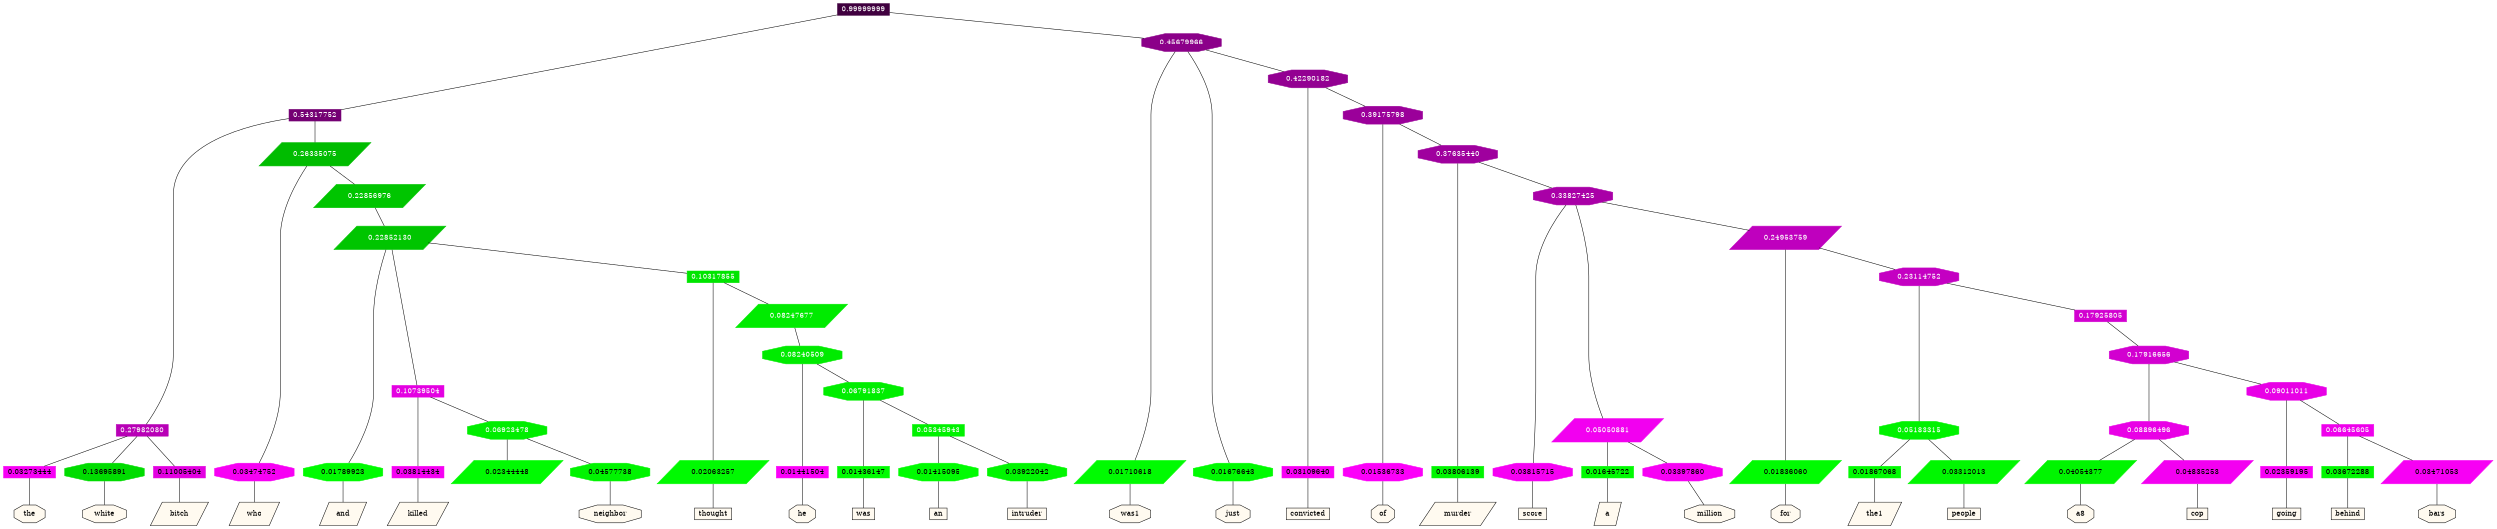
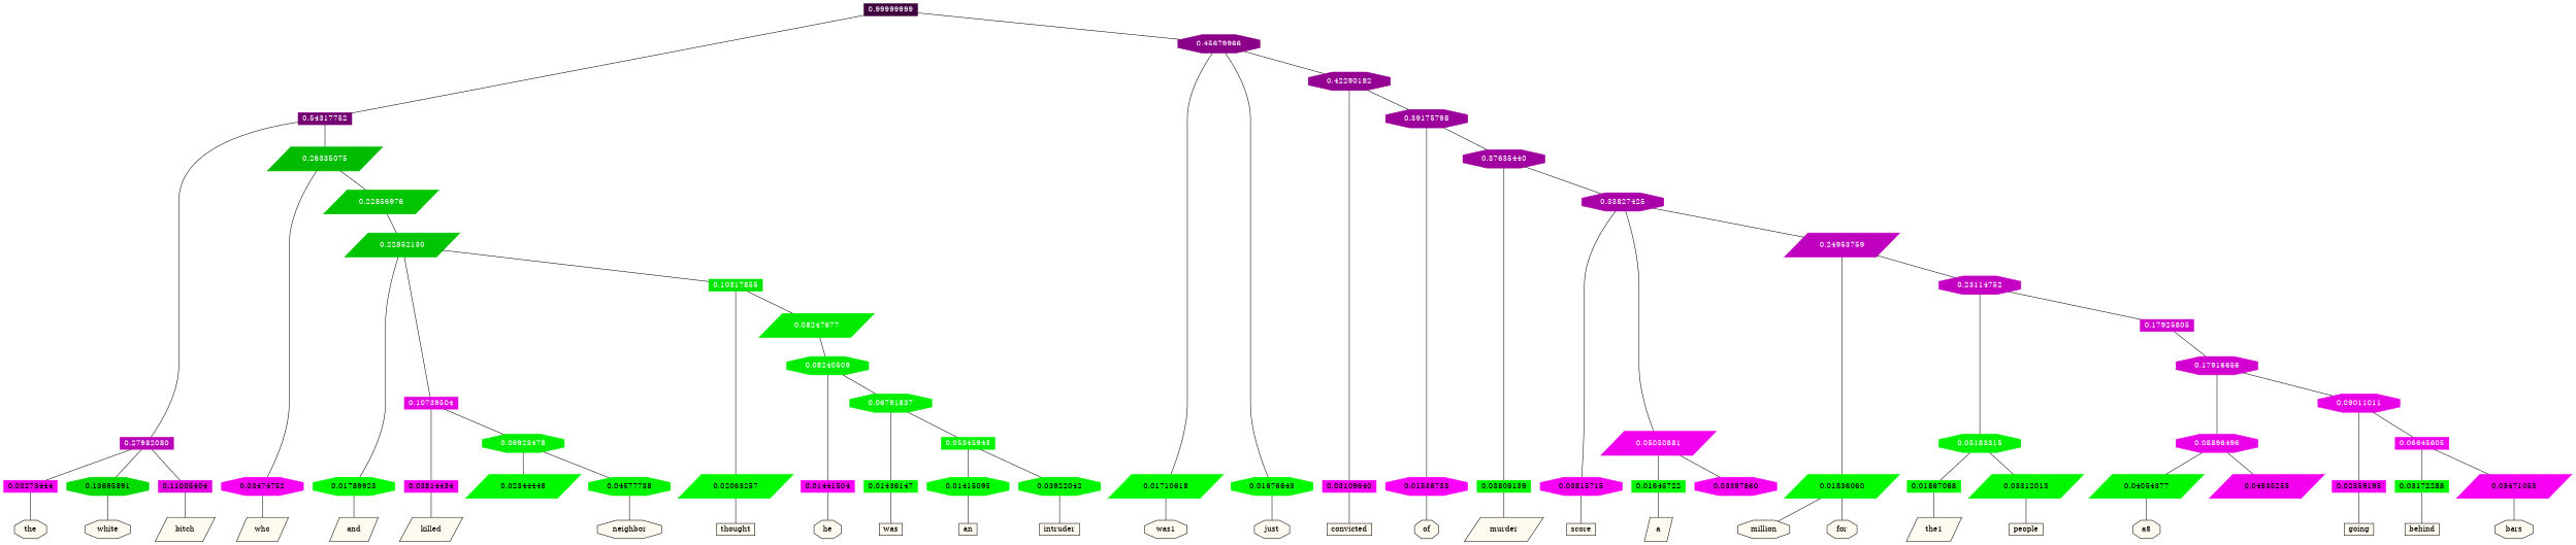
  graph {
    node [color=black format=png nodesep=0.001 ordering=out overlap_scaling=0.01 ranksep=0.001 shape=octagon style=filled fontcolor=black]
    n1 [fillcolor=floralwhite height=0.15 label=the style="filled,solid" width=0.15 fontcolor=""]
    n2 [fillcolor=floralwhite height=0.15 label=white style="filled,solid" width=0.15 fontcolor=""]
    n3 [fillcolor=floralwhite height=0.15 label=bitch shape=parallelogram style="filled,solid" width=0.15 fontcolor=""]
    n4 [fillcolor=floralwhite height=0.15 label=who shape=parallelogram style="filled,solid" width=0.15 fontcolor=""]
    n5 [fillcolor=floralwhite height=0.15 label=killed shape=parallelogram style="filled,solid" width=0.15 fontcolor=""]
    n6 [fillcolor=floralwhite height=0.15 label=neighbor style="filled,solid" width=0.15 fontcolor=""]
    n7 [fillcolor=floralwhite height=0.15 label=and shape=parallelogram style="filled,solid" width=0.15 fontcolor=""]
    n8 [fillcolor=floralwhite height=0.15 label=thought shape=box style="filled,solid" width=0.15 fontcolor=""]
    n9 [fillcolor=floralwhite height=0.15 label=he style="filled,solid" width=0.15 fontcolor=""]
    n10 [fillcolor=floralwhite height=0.15 label=was shape=box style="filled,solid" width=0.15 fontcolor=""]
    n11 [fillcolor=floralwhite height=0.15 label=an shape=box style="filled,solid" width=0.15 fontcolor=""]
    n12 [fillcolor=floralwhite height=0.15 label=intruder shape=box style="filled,solid" width=0.15 fontcolor=""]
    n13 [fillcolor=floralwhite height=0.15 label=was1 style="filled,solid" width=0.15 fontcolor=""]
    n14 [fillcolor=floralwhite height=0.15 label=just style="filled,solid" width=0.15 fontcolor=""]
    n15 [fillcolor=floralwhite height=0.15 label=convicted shape=box style="filled,solid" width=0.15 fontcolor=""]
    n16 [fillcolor=floralwhite height=0.15 label=of style="filled,solid" width=0.15 fontcolor=""]
    n17 [fillcolor=floralwhite height=0.15 label=murder shape=parallelogram style="filled,solid" width=0.15 fontcolor=""]
    n18 [fillcolor=floralwhite height=0.15 label=score shape=box style="filled,solid" width=0.15 fontcolor=""]
    n19 [fillcolor=floralwhite height=0.15 label=a shape=parallelogram style="filled,solid" width=0.15 fontcolor=""]
    n20 [fillcolor=floralwhite height=0.15 label=million style="filled,solid" width=0.15 fontcolor=""]
    n21 [fillcolor=floralwhite height=0.15 label=for style="filled,solid" width=0.15 fontcolor=""]
    n22 [fillcolor=floralwhite height=0.15 label=the1 shape=parallelogram style="filled,solid" width=0.15 fontcolor=""]
    n23 [fillcolor=floralwhite height=0.15 label=people shape=box style="filled,solid" width=0.15 fontcolor=""]
    n24 [fillcolor=floralwhite height=0.15 label=a8 style="filled,solid" width=0.15 fontcolor=""]
-   n25 [fillcolor=floralwhite height=0.15 label=cop shape=box style="filled,solid" width=0.15 fontcolor=""]
    n26 [fillcolor=floralwhite height=0.15 label=going shape=box style="filled,solid" width=0.15 fontcolor=""]
    n27 [fillcolor=floralwhite height=0.15 label=behind shape=box style="filled,solid" width=0.15 fontcolor=""]
    n28 [fillcolor=floralwhite height=0.15 label=bars style="filled,solid" width=0.15 fontcolor=""]
    n29 [color="0.835 1.000 0.967" height=0.15 label=0.03273444 shape=box width=0.15]
    n30 [color="0.334 1.000 0.863" height=0.15 label=0.13695891 width=0.15]
    n31 [color="0.835 1.000 0.890" height=0.15 label=0.11005404 shape=box width=0.15]
    n32 [color="0.835 1.000 0.965" height=0.15 label=0.03474752 width=0.15]
    n33 [color="0.835 1.000 0.962" height=0.15 label=0.03814434 shape=box width=0.15]
    n34 [color="0.334 1.000 0.977" height=0.15 label=0.02344448 shape=parallelogram width=0.15]
    n35 [color="0.334 1.000 0.954" height=0.15 label=0.04577738 width=0.15]
    n36 [color="0.334 1.000 0.982" height=0.15 label=0.01789923 width=0.15]
    n37 [color="0.334 1.000 0.979" height=0.15 label=0.02063257 shape=parallelogram width=0.15]
    n38 [color="0.835 1.000 0.986" height=0.15 label=0.01441504 shape=box width=0.15]
    n39 [color="0.334 1.000 0.986" height=0.15 label=0.01436147 shape=box width=0.15]
    n40 [color="0.334 1.000 0.986" height=0.15 label=0.01415095 width=0.15]
    n41 [color="0.334 1.000 0.961" height=0.15 label=0.03922042 width=0.15]
    n42 [color="0.334 1.000 0.983" height=0.15 label=0.01710618 shape=parallelogram width=0.15]
    n43 [color="0.334 1.000 0.983" height=0.15 label=0.01676643 width=0.15]
    n44 [color="0.835 1.000 0.969" height=0.15 label=0.03109640 shape=box width=0.15]
    n45 [color="0.835 1.000 0.985" height=0.15 label=0.01536733 width=0.15]
    n46 [color="0.334 1.000 0.962" height=0.15 label=0.03806139 shape=box width=0.15]
    n47 [color="0.835 1.000 0.962" height=0.15 label=0.03815715 width=0.15]
    n48 [color="0.334 1.000 0.984" height=0.15 label=0.01645722 shape=box width=0.15]
    n49 [color="0.835 1.000 0.966" height=0.15 label=0.03397860 width=0.15]
    n50 [color="0.334 1.000 0.982" height=0.15 label=0.01836060 shape=parallelogram width=0.15]
    n51 [color="0.334 1.000 0.981" height=0.15 label=0.01867068 shape=box width=0.15]
    n52 [color="0.334 1.000 0.967" height=0.15 label=0.03312013 shape=parallelogram width=0.15]
    n53 [color="0.334 1.000 0.959" height=0.15 label=0.04054377 shape=parallelogram width=0.15]
    n54 [color="0.835 1.000 0.952" height=0.15 label=0.04835253 shape=parallelogram width=0.15]
    n55 [color="0.835 1.000 0.976" height=0.15 label=0.02359195 shape=box width=0.15]
-   n56 [color="0.334 1.000 0.968" height=0.15 label=0.03672288 shape=box width=0.15]
+   n56 [color="0.334 1.000 0.968" height=0.15 label=0.03172288 shape=box width=0.15]
    n57 [color="0.835 1.000 0.965" height=0.15 label=0.03471053 shape=parallelogram width=0.15]
    n58 [color="0.835 1.000 0.250" fontcolor=grey99 height=0.15 label=0.99999999 shape=box width=0.15]
    n59 [color="0.835 1.000 0.457" fontcolor=grey99 height=0.15 label=0.54317752 shape=box width=0.15]
    n60 [color="0.835 1.000 0.543" fontcolor=grey99 height=0.15 label=0.45679966 width=0.15]
    n61 [color="0.835 1.000 0.720" fontcolor=grey99 height=0.15 label=0.27982080 shape=box width=0.15]
    n62 [color="0.334 1.000 0.737" fontcolor=grey99 height=0.15 label=0.26335075 shape=parallelogram width=0.15]
    n63 [color="0.835 1.000 0.577" fontcolor=grey99 height=0.15 label=0.42290182 width=0.15]
    n64 [color="0.334 1.000 0.771" fontcolor=grey99 height=0.15 label=0.22856976 shape=parallelogram width=0.15]
    n65 [color="0.835 1.000 0.608" fontcolor=grey99 height=0.15 label=0.39175798 width=0.15]
    n66 [color="0.334 1.000 0.771" fontcolor=grey99 height=0.15 label=0.22852130 shape=parallelogram width=0.15]
    n67 [color="0.835 1.000 0.624" fontcolor=grey99 height=0.15 label=0.37635440 width=0.15]
    n68 [color="0.835 1.000 0.893" fontcolor=grey99 height=0.15 label=0.10739504 shape=box width=0.15]
    n69 [color="0.334 1.000 0.897" fontcolor=grey99 height=0.15 label=0.10317855 shape=box width=0.15]
    n70 [color="0.835 1.000 0.662" fontcolor=grey99 height=0.15 label=0.33827425 width=0.15]
    n71 [color="0.334 1.000 0.931" fontcolor=grey99 height=0.15 label=0.06923478 width=0.15]
    n72 [color="0.334 1.000 0.918" fontcolor=grey99 height=0.15 label=0.08247677 shape=parallelogram width=0.15]
    n73 [color="0.835 1.000 0.949" fontcolor=grey99 height=0.15 label=0.05050881 shape=parallelogram width=0.15]
    n74 [color="0.835 1.000 0.750" fontcolor=grey99 height=0.15 label=0.24953759 shape=parallelogram width=0.15]
    n75 [color="0.334 1.000 0.918" fontcolor=grey99 height=0.15 label=0.08240509 width=0.15]
    n76 [color="0.835 1.000 0.769" fontcolor=grey99 height=0.15 label=0.23114752 width=0.15]
    n77 [color="0.334 1.000 0.932" fontcolor=grey99 height=0.15 label=0.06791837 width=0.15]
    n78 [color="0.334 1.000 0.948" fontcolor=grey99 height=0.15 label=0.05183315 width=0.15]
    n79 [color="0.835 1.000 0.821" fontcolor=grey99 height=0.15 label=0.17925805 shape=box width=0.15]
    n80 [color="0.334 1.000 0.947" fontcolor=grey99 height=0.15 label=0.05345943 shape=box width=0.15]
    n81 [color="0.835 1.000 0.821" fontcolor=grey99 height=0.15 label=0.17916656 width=0.15]
    n82 [color="0.835 1.000 0.911" fontcolor=grey99 height=0.15 label=0.08896496 width=0.15]
    n83 [color="0.835 1.000 0.910" fontcolor=grey99 height=0.15 label=0.09011011 width=0.15]
    n84 [color="0.835 1.000 0.934" fontcolor=grey99 height=0.15 label=0.06645605 shape=box width=0.15]
    subgraph sub_1 {
      rank=same
      n1
      n2
      n3
      n4
      n5
      n6
      n7
      n8
      n9
      n10
      n11
      n12
      n13
      n14
      n15
      n16
      n17
      n18
      n19
      n20
      n21
      n22
      n23
      n24
-     n25
      n26
      n27
      n28
    }
    subgraph sub_2 {
      rank=same
      n29
      n30
      n31
      n32
      n33
      n34
      n35
      n36
      n37
      n38
      n39
      n40
      n41
      n42
      n43
      n44
      n45
      n46
      n47
      n48
      n49
      n50
      n51
      n52
      n53
      n54
      n55
      n56
      n57
    }
    n29 -- n1
    n30 -- n2
    n31 -- n3
    n32 -- n4
    n33 -- n5
    n35 -- n6
    n36 -- n7
    n37 -- n8
    n38 -- n9
    n39 -- n10
    n40 -- n11
    n41 -- n12
    n42 -- n13
    n43 -- n14
    n44 -- n15
    n45 -- n16
    n46 -- n17
    n47 -- n18
    n48 -- n19
-   n49 -- n20
+   n50 -- n20
    n50 -- n21
    n51 -- n22
    n52 -- n23
    n53 -- n24
-   n54 -- n25
    n55 -- n26
    n56 -- n27
    n57 -- n28
    n58 -- n59
    n58 -- n60
    n59 -- n61
    n59 -- n62
    n60 -- n42
    n60 -- n43
    n60 -- n63
    n61 -- n29
    n61 -- n30
    n61 -- n31
    n62 -- n32
    n62 -- n64
    n63 -- n44
    n63 -- n65
    n64 -- n66
    n65 -- n45
    n65 -- n67
    n66 -- n36
    n66 -- n68
    n66 -- n69
    n67 -- n46
    n67 -- n70
    n68 -- n33
    n68 -- n71
    n69 -- n37
    n69 -- n72
    n70 -- n47
    n70 -- n73
    n70 -- n74
    n71 -- n34
    n71 -- n35
    n72 -- n75
    n73 -- n48
    n73 -- n49
    n74 -- n50
    n74 -- n76
    n75 -- n38
    n75 -- n77
    n76 -- n78
    n76 -- n79
    n77 -- n39
    n77 -- n80
    n78 -- n51
    n78 -- n52
    n79 -- n81
    n80 -- n40
    n80 -- n41
    n81 -- n82
    n81 -- n83
    n82 -- n53
    n82 -- n54
    n83 -- n55
    n83 -- n84
    n84 -- n56
    n84 -- n57
  }
